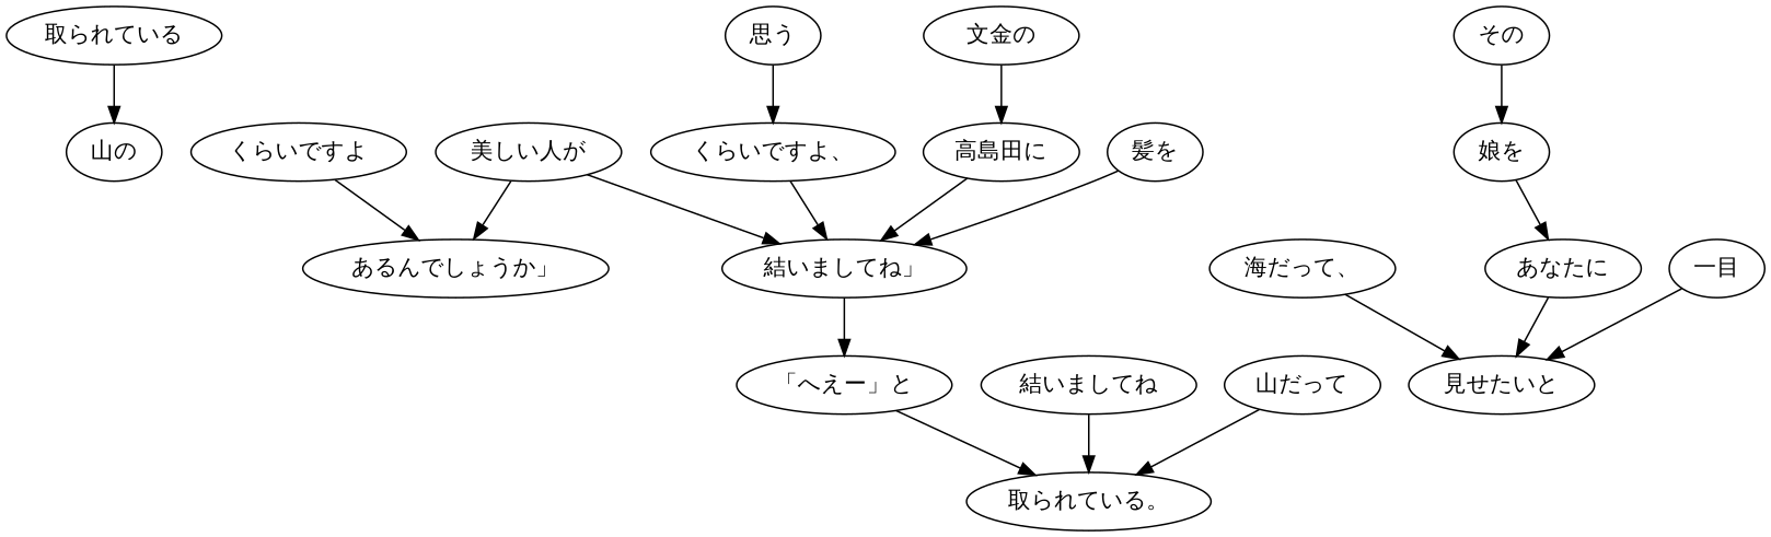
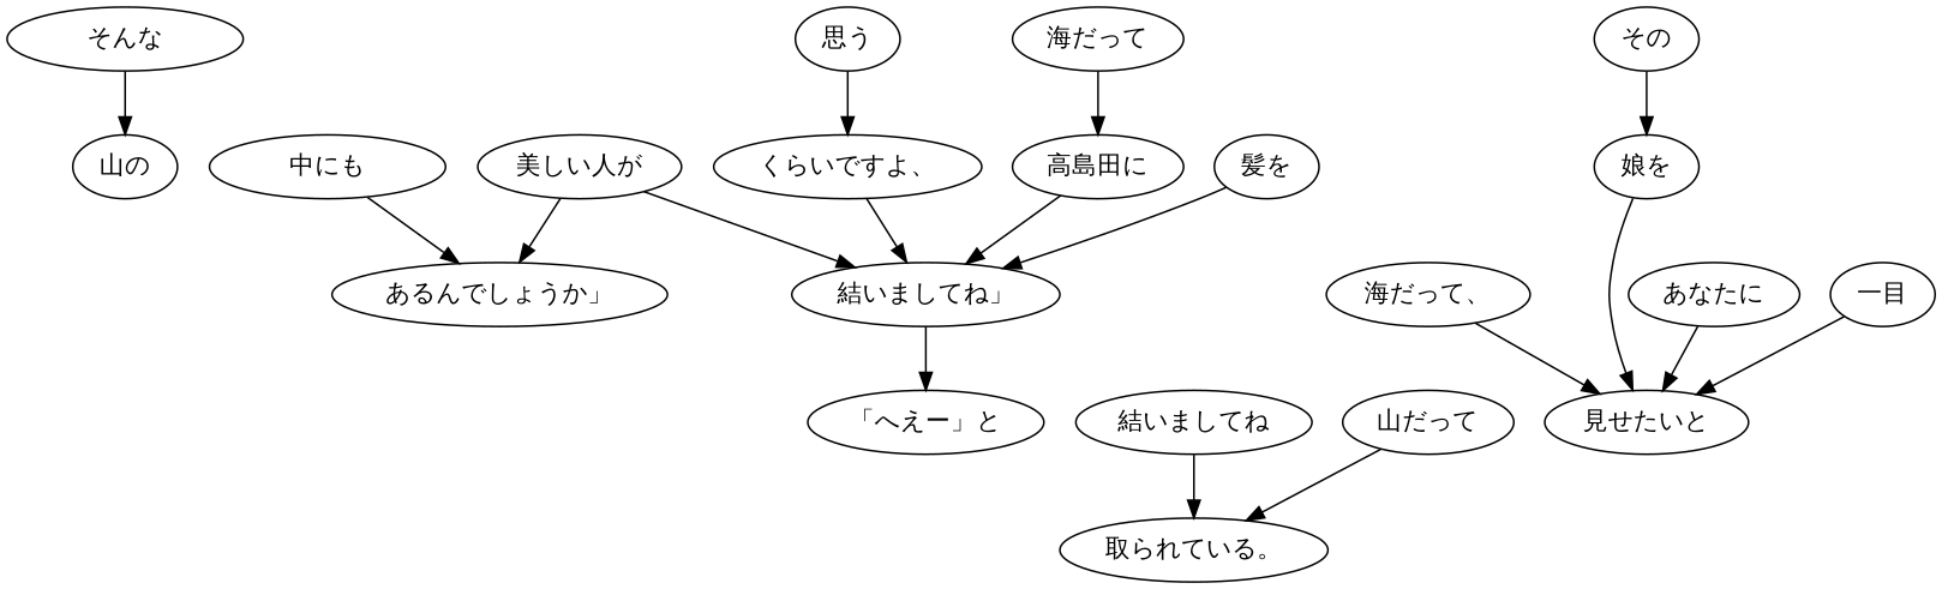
  digraph {
    fontname="IBM Plex Sans"
    node [fontname="IBM Plex Sans"]
    edge [fontname="IBM Plex Sans"]
-   n1 [label="取られている"]
+   n1 [label="そんな"]
    n2 [label="山の"]
-   n3 [label="くらいですよ"]
+   n3 [label="中にも"]
    n4 [label="あるんでしょうか」"]
    n5 [label="美しい人が"]
    n6 [label="結いましてね」"]
    n7 [label="「へえー」と"]
    n8 [label="見せたいと"]
    n9 [label="海だって、"]
    n10 [label="娘を"]
    n11 [label="その"]
    n12 [label="一目"]
    n13 [label="あなたに"]
    n14 [label="思う"]
    n15 [label="くらいですよ、"]
-   n16 [label="文金の"]
+   n16 [label="海だって"]
    n17 [label="高島田に"]
    n18 [label="髪を"]
    n19 [label="取られている。"]
    n20 [label="結いましてね"]
    n21 [label="山だって"]
    n1 -> n2
    n3 -> n4
    n5 -> n4
    n5 -> n6
    n6 -> n7
-   n7 -> n19
    n9 -> n8
-   n10 -> n13
+   n10 -> n8
    n11 -> n10
    n12 -> n8
    n13 -> n8
    n14 -> n15
    n15 -> n6
    n16 -> n17
    n17 -> n6
    n18 -> n6
    n20 -> n19
    n21 -> n19
  }
